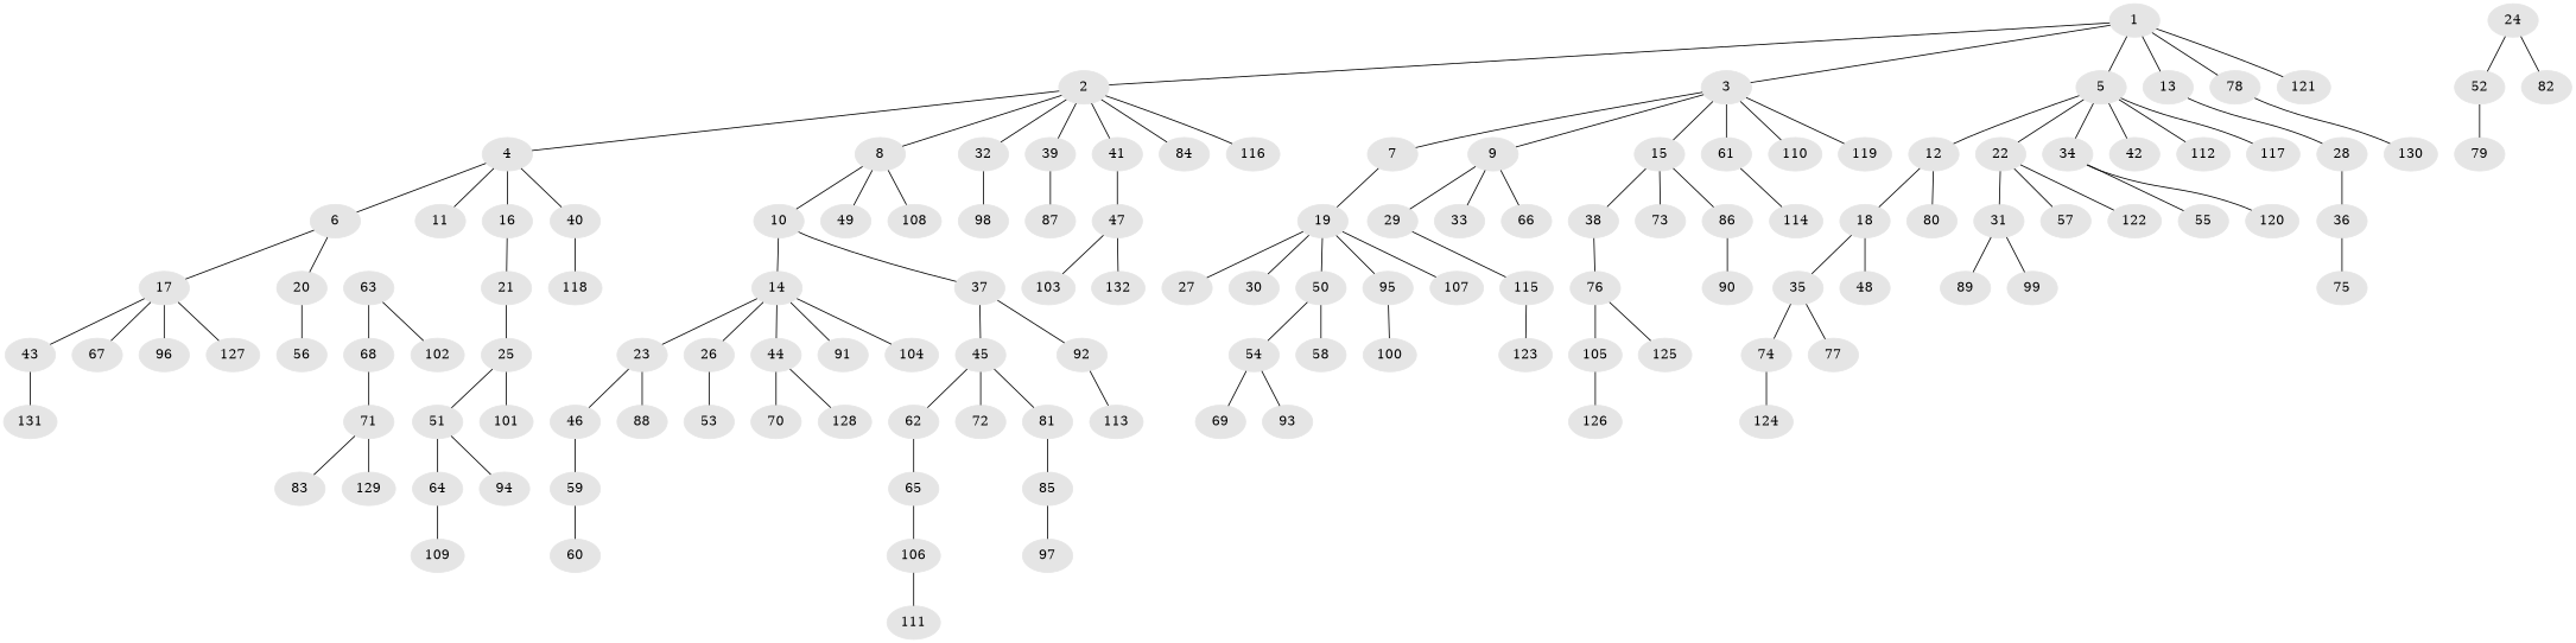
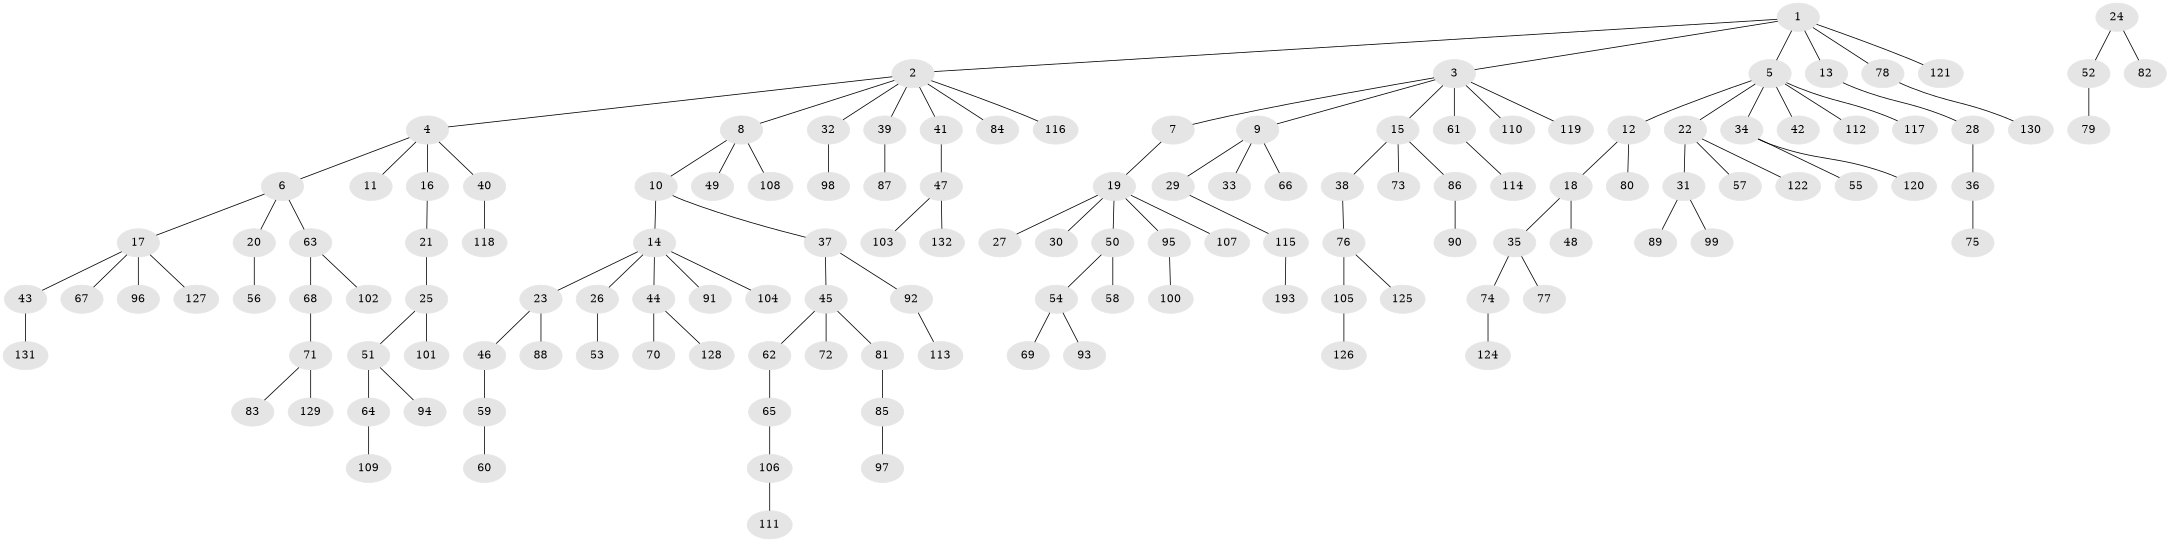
  graph {
    node [color=gray90 style=filled]
    1
    2
    3
    5
    13
    78
    121
    4
    8
    32
    39
    41
    84
    116
    7
    9
    15
    61
    110
    119
    12
    22
    34
    42
    112
    117
    28
    130
    6
    11
    16
    40
    10
    49
    108
    98
    87
    47
    19
    29
    33
    66
    38
    73
    86
    114
    17
    20
    63
    21
    118
    18
    80
    31
    57
    122
    55
    120
    43
    67
    96
    127
    56
    68
    102
    27
    30
    50
    95
    107
    14
    37
    115
    23
    26
    44
    91
    104
    45
    92
    24
    52
    82
    35
    48
    36
    46
    88
    53
    70
    128
    76
    90
    25
    131
    74
    77
    54
    58
    100
    51
    101
    89
    99
    59
    79
    64
    94
    75
-   123
+   123 [label=193]
    124
    62
    72
    81
    113
    105
    125
    103
    132
    65
    85
    60
    69
    93
    109
    106
    71
    111
    83
    129
    126
    97
    1 -- 2
    1 -- 3
    1 -- 5
    1 -- 13
    1 -- 78
    1 -- 121
    2 -- 4
    2 -- 8
    2 -- 32
    2 -- 39
    2 -- 41
    2 -- 84
    2 -- 116
    3 -- 7
    3 -- 9
    3 -- 15
    3 -- 61
    3 -- 110
    3 -- 119
    5 -- 12
    5 -- 22
    5 -- 34
    5 -- 42
    5 -- 112
    5 -- 117
    13 -- 28
    78 -- 130
    4 -- 6
    4 -- 11
    4 -- 16
    4 -- 40
    8 -- 10
    8 -- 49
    8 -- 108
    32 -- 98
    39 -- 87
    41 -- 47
    7 -- 19
    9 -- 29
    9 -- 33
    9 -- 66
    15 -- 38
    15 -- 73
    15 -- 86
    61 -- 114
    12 -- 18
    12 -- 80
    22 -- 31
    22 -- 57
    22 -- 122
    34 -- 55
    34 -- 120
    28 -- 36
    6 -- 17
    6 -- 20
+   6 -- 63
    16 -- 21
    40 -- 118
    10 -- 14
    10 -- 37
    47 -- 103
    47 -- 132
    19 -- 27
    19 -- 30
    19 -- 50
    19 -- 95
    19 -- 107
    29 -- 115
    38 -- 76
    86 -- 90
    17 -- 43
    17 -- 67
    17 -- 96
    17 -- 127
    20 -- 56
    63 -- 68
    63 -- 102
    21 -- 25
    18 -- 35
    18 -- 48
    31 -- 89
    31 -- 99
    43 -- 131
    68 -- 71
    50 -- 54
    50 -- 58
    95 -- 100
    14 -- 23
    14 -- 26
    14 -- 44
    14 -- 91
    14 -- 104
    37 -- 45
    37 -- 92
    115 -- 123
    23 -- 46
    23 -- 88
    26 -- 53
    44 -- 70
    44 -- 128
    45 -- 62
    45 -- 72
    45 -- 81
    92 -- 113
    24 -- 52
    24 -- 82
    52 -- 79
    35 -- 74
    35 -- 77
    36 -- 75
    46 -- 59
    76 -- 105
    76 -- 125
    25 -- 51
    25 -- 101
    74 -- 124
    54 -- 69
    54 -- 93
    51 -- 64
    51 -- 94
    59 -- 60
    64 -- 109
    62 -- 65
    81 -- 85
    105 -- 126
    65 -- 106
    85 -- 97
    106 -- 111
    71 -- 83
    71 -- 129
  }
